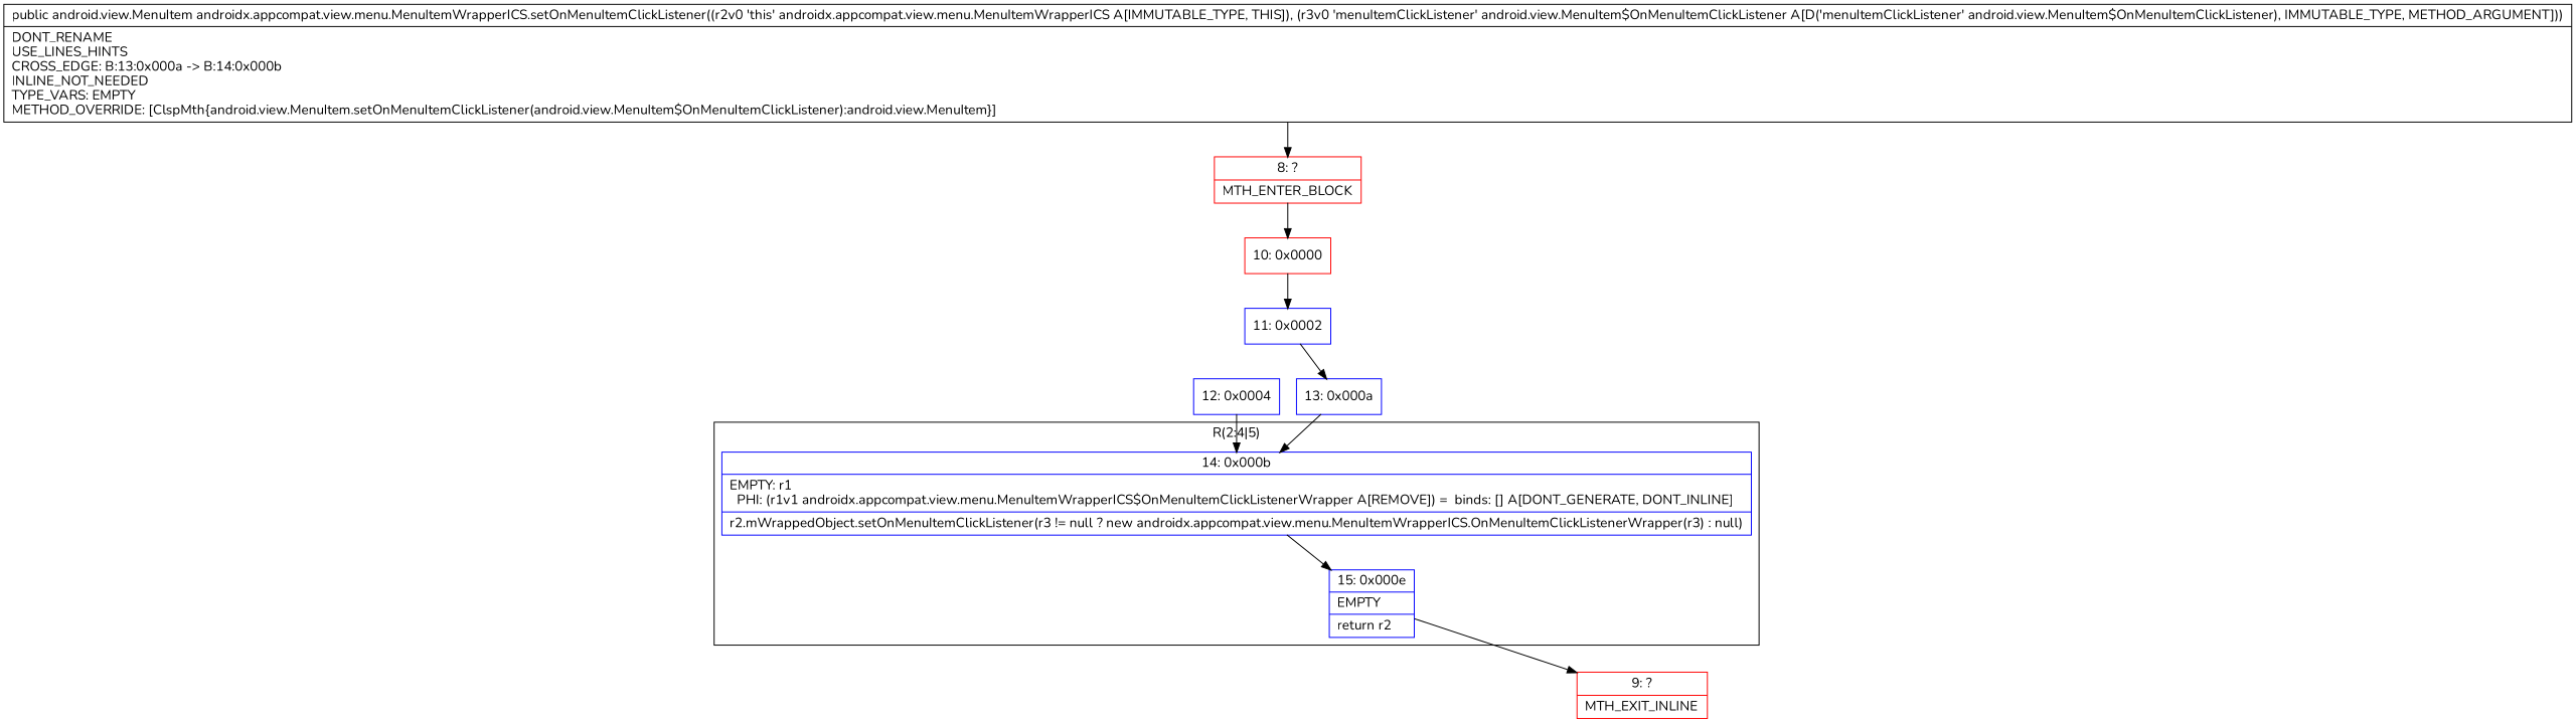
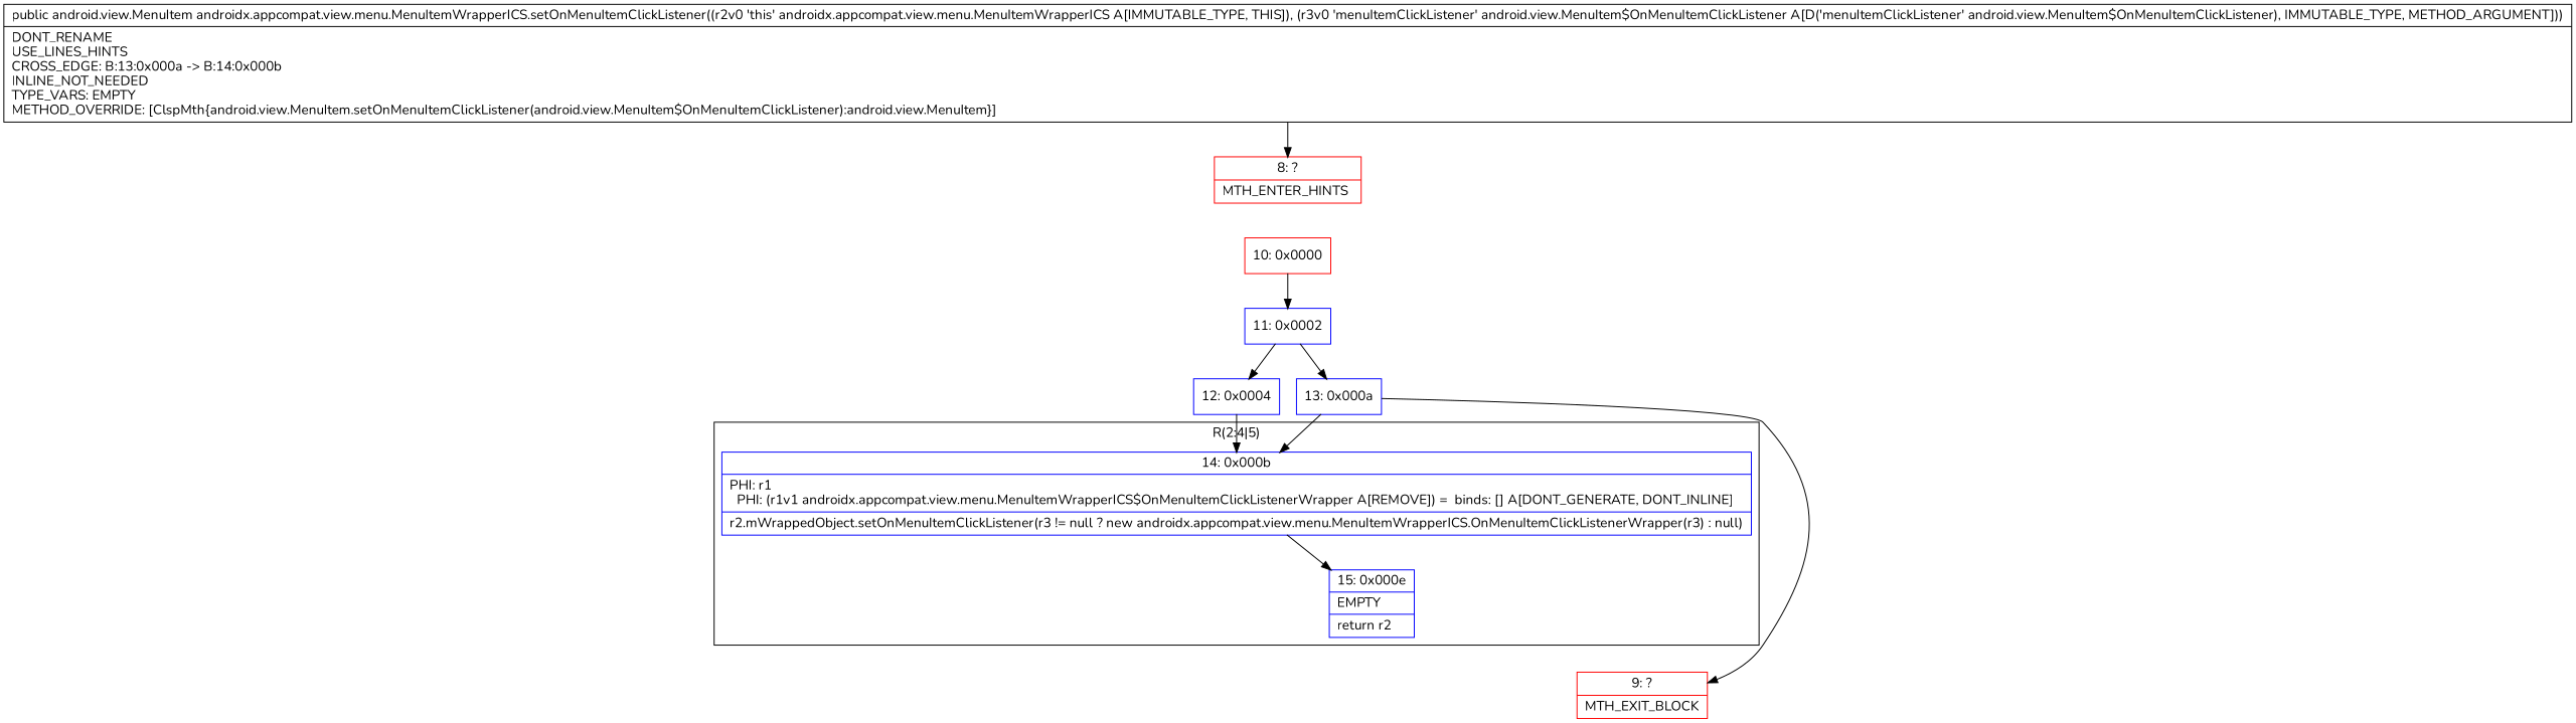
  digraph {
    fontname=Nunito
    node [color=blue fontname=Nunito shape=record]
    edge [fontname=Nunito]
-   n1 [label="{14\:\ 0x000b|EMPTY: r1 \l  PHI: (r1v1 androidx.appcompat.view.menu.MenuItemWrapperICS$OnMenuItemClickListenerWrapper A[REMOVE]) =  binds: [] A[DONT_GENERATE, DONT_INLINE]\l|r2.mWrappedObject.setOnMenuItemClickListener(r3 != null ? new androidx.appcompat.view.menu.MenuItemWrapperICS.OnMenuItemClickListenerWrapper(r3) : null)\l}"]
+   n1 [label="{14\:\ 0x000b|PHI: r1 \l  PHI: (r1v1 androidx.appcompat.view.menu.MenuItemWrapperICS$OnMenuItemClickListenerWrapper A[REMOVE]) =  binds: [] A[DONT_GENERATE, DONT_INLINE]\l|r2.mWrappedObject.setOnMenuItemClickListener(r3 != null ? new androidx.appcompat.view.menu.MenuItemWrapperICS.OnMenuItemClickListenerWrapper(r3) : null)\l}"]
    n2 [label="{15\:\ 0x000e|EMPTY\l|return r2\l}"]
-   n3 [color=red label="{9\:\ ?|MTH_EXIT_INLINE\l}"]
-   n4 [color=red label="{8\:\ ?|MTH_ENTER_BLOCK\l}"]
+   n3 [color=red label="{9\:\ ?|MTH_EXIT_BLOCK\l}"]
+   n4 [color=red label="{8\:\ ?|MTH_ENTER_HINTS\l}"]
    n5 [color=red label="{10\:\ 0x0000}"]
    n6 [label="{11\:\ 0x0002}"]
    n7 [label="{12\:\ 0x0004}"]
    n8 [label="{13\:\ 0x000a}"]
    n9 [label="{public android.view.MenuItem androidx.appcompat.view.menu.MenuItemWrapperICS.setOnMenuItemClickListener((r2v0 'this' androidx.appcompat.view.menu.MenuItemWrapperICS A[IMMUTABLE_TYPE, THIS]), (r3v0 'menuItemClickListener' android.view.MenuItem$OnMenuItemClickListener A[D('menuItemClickListener' android.view.MenuItem$OnMenuItemClickListener), IMMUTABLE_TYPE, METHOD_ARGUMENT]))  | DONT_RENAME\lUSE_LINES_HINTS\lCROSS_EDGE: B:13:0x000a \-\> B:14:0x000b\lINLINE_NOT_NEEDED\lTYPE_VARS: EMPTY\lMETHOD_OVERRIDE: [ClspMth\{android.view.MenuItem.setOnMenuItemClickListener(android.view.MenuItem$OnMenuItemClickListener):android.view.MenuItem\}]\l}" color=""]
    subgraph cluster_1 {
      label="R(2:4|5)"
      n1
      n2
    }
    n1 -> n2
-   n2 -> n3
-   n4 -> n5
+   n8 -> n3
    n5 -> n6
+   n6 -> n7
    n6 -> n8
    n7 -> n1
    n8 -> n1
    n9 -> n4
  }
